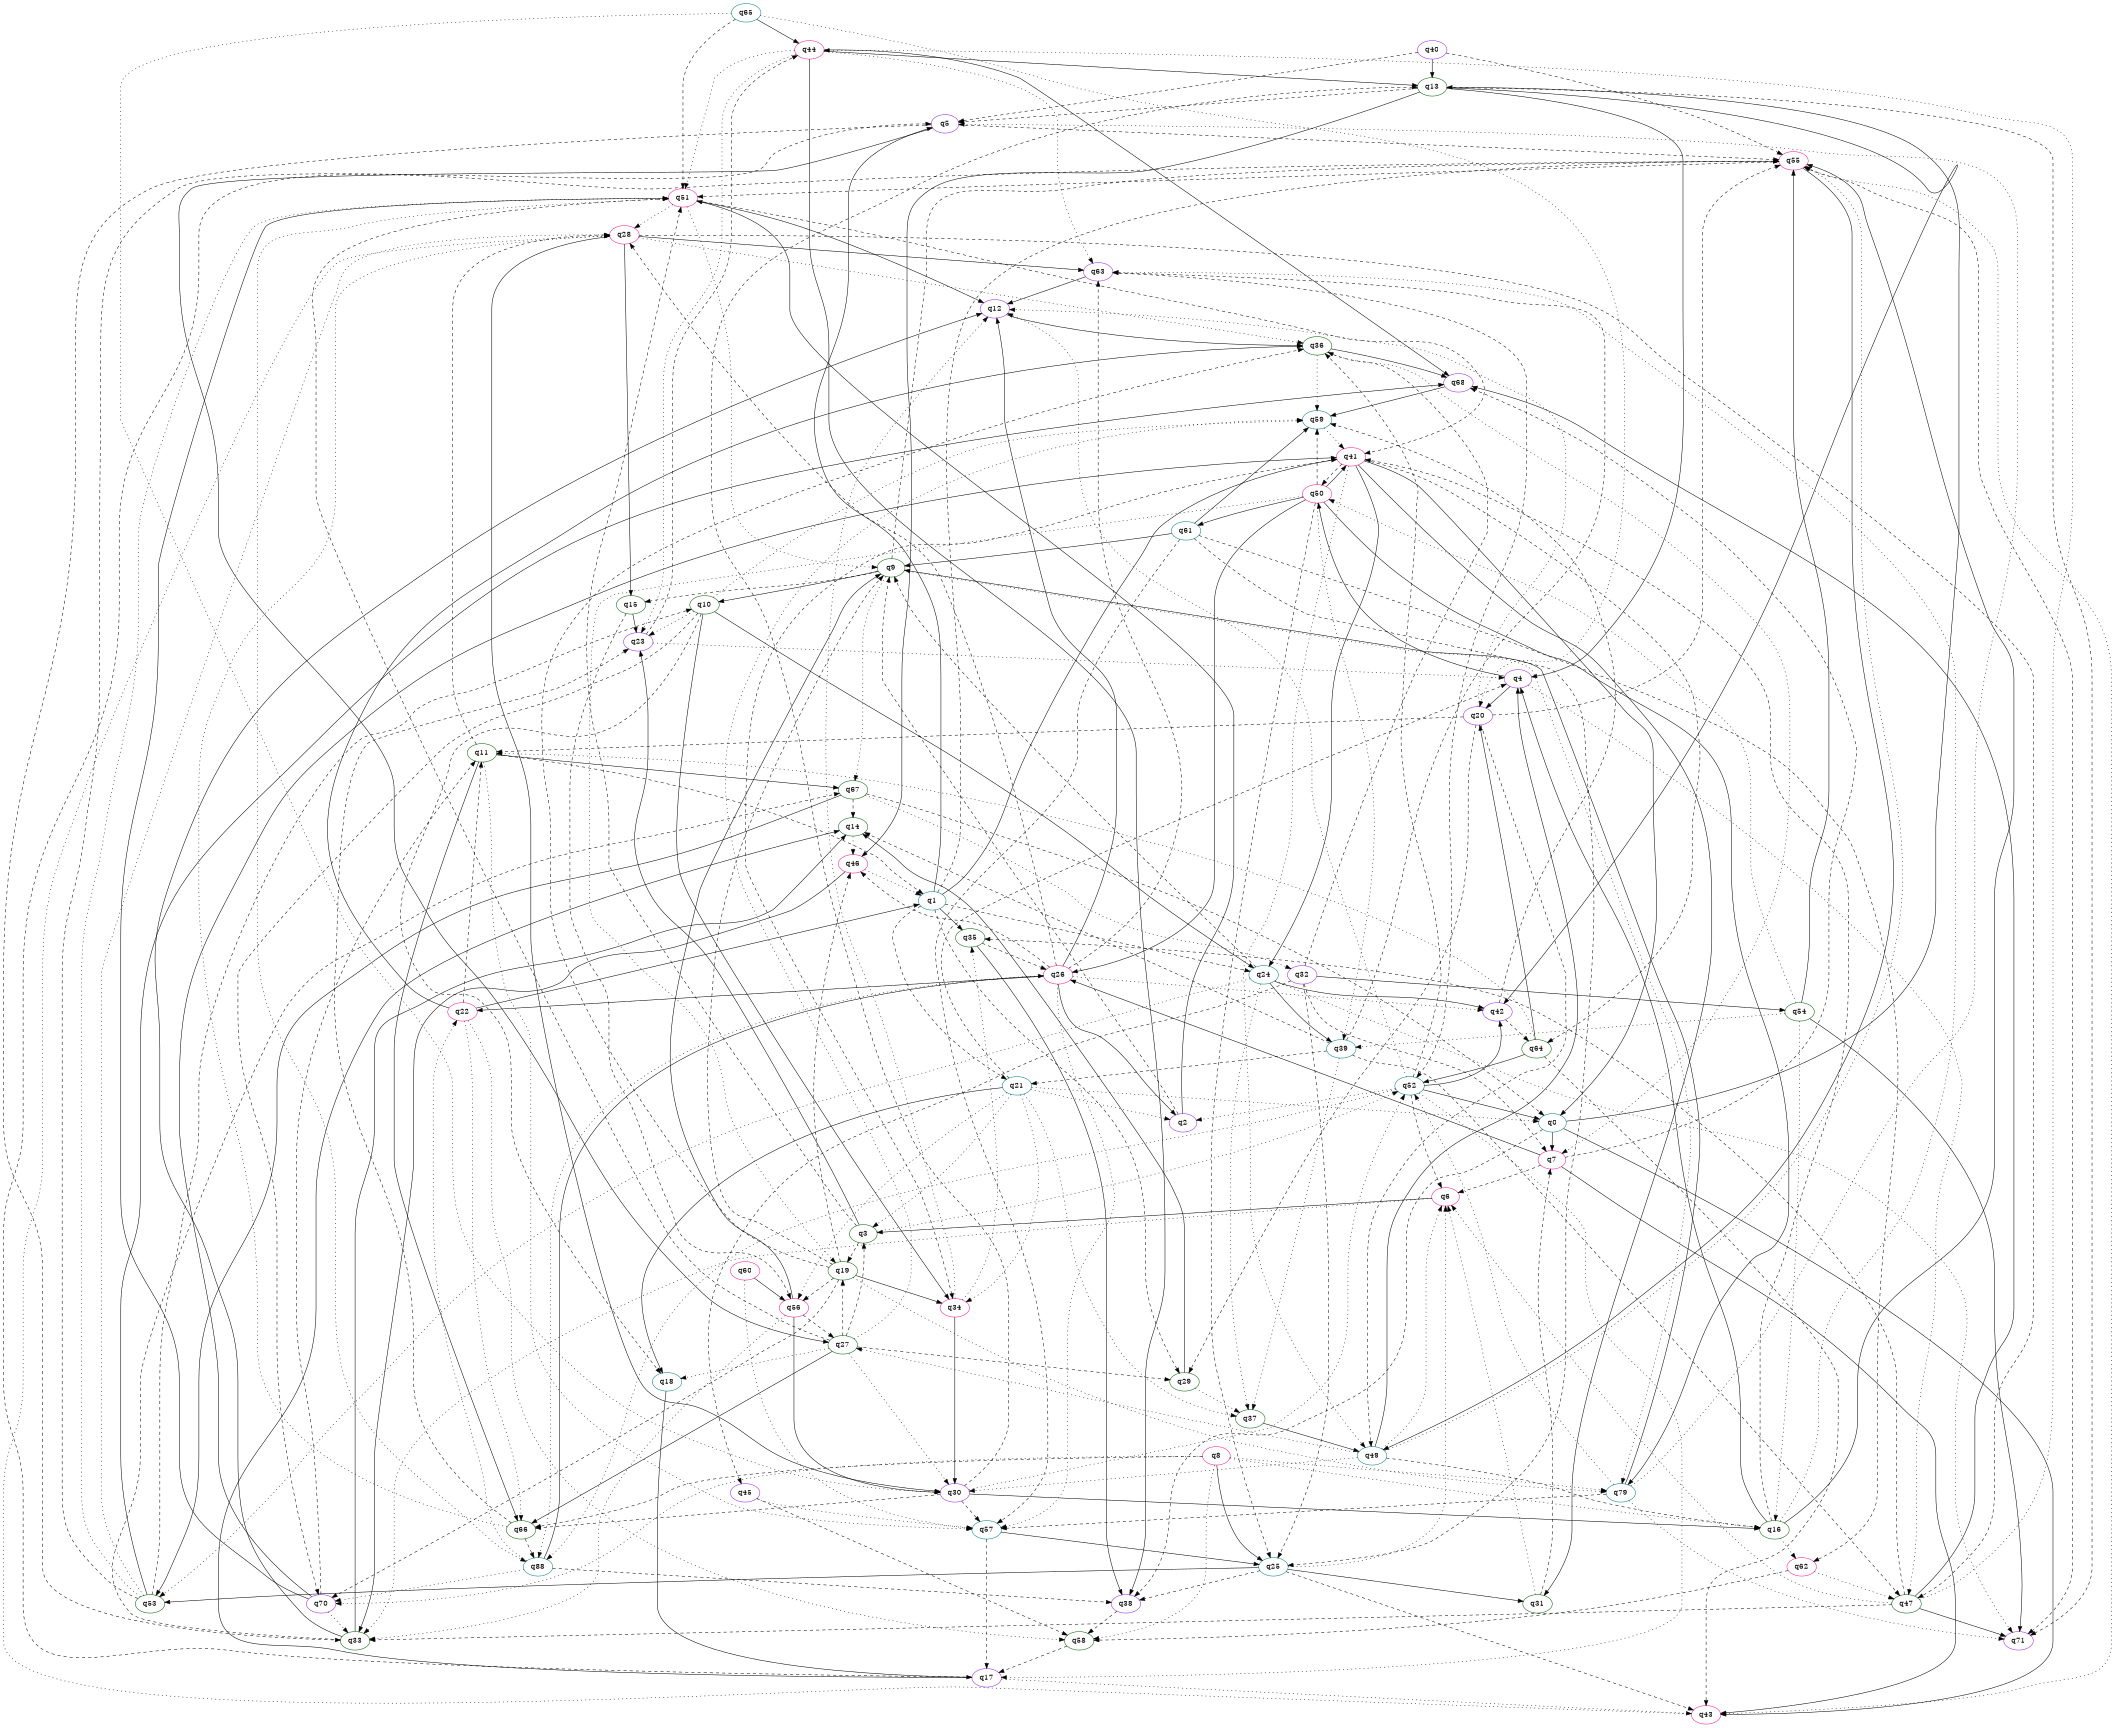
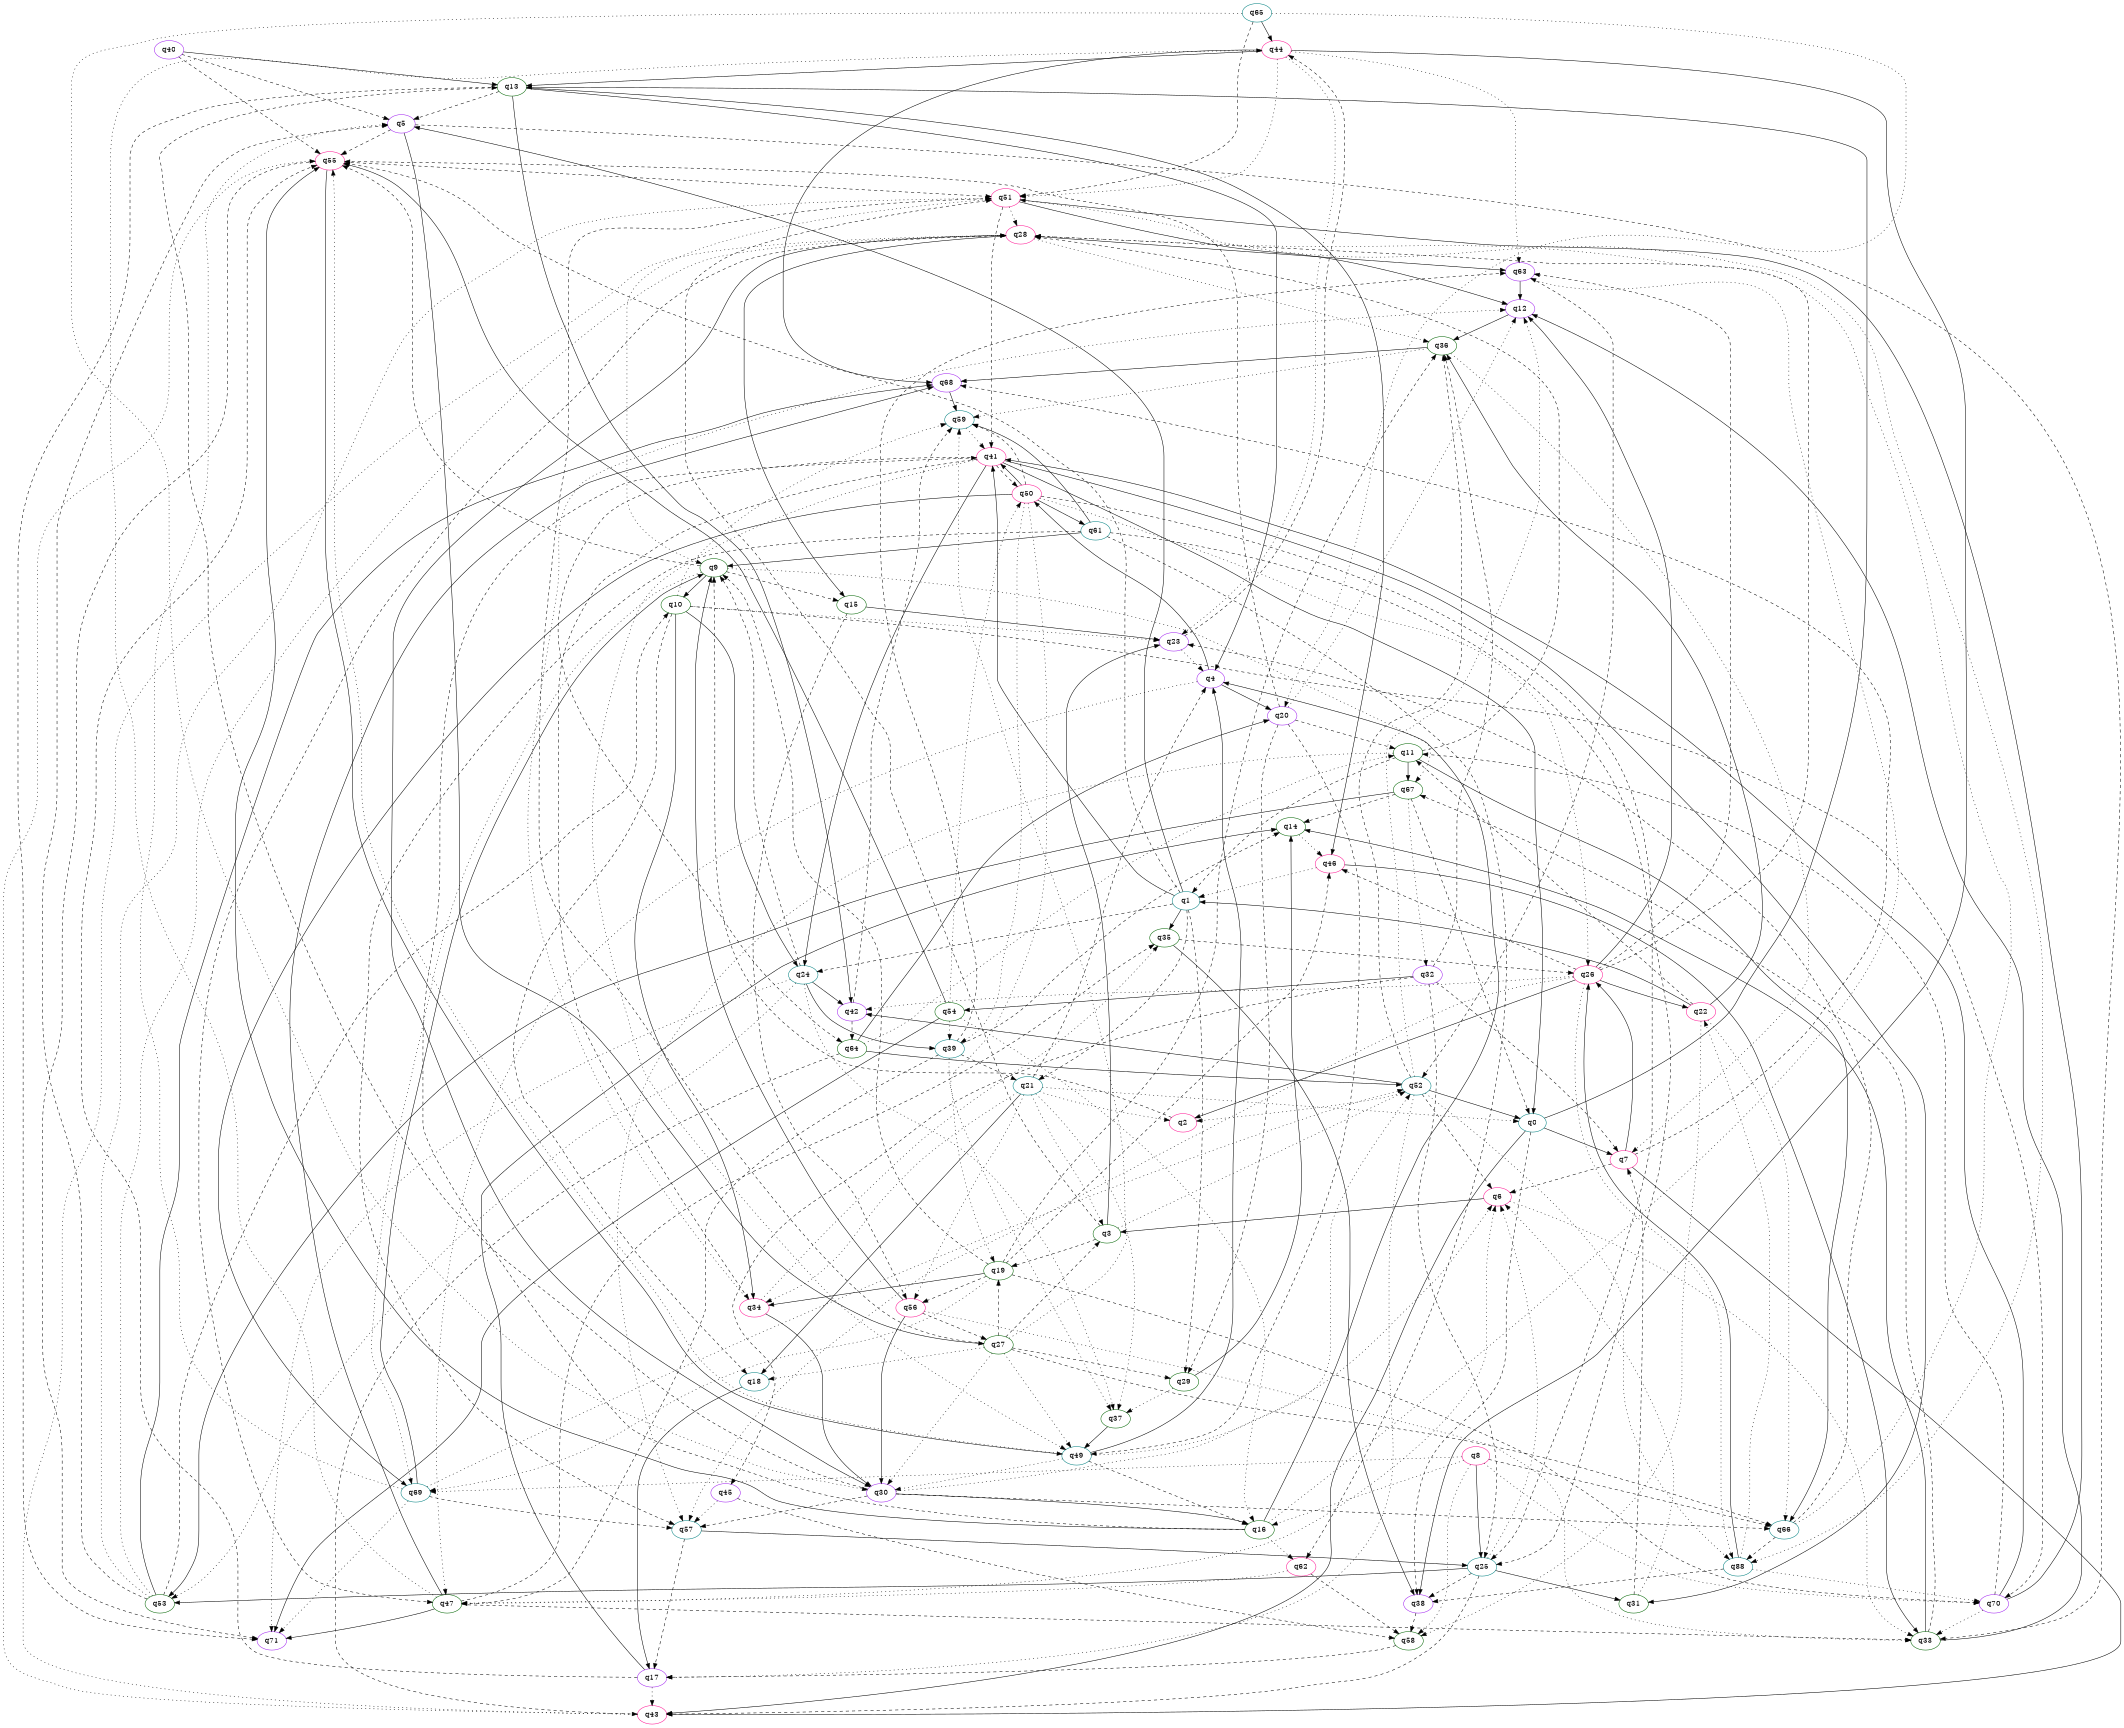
  digraph {
    node [color=darkgreen]
    edge [style=dashed]
    q44 [color=deeppink initial=1]
    q13
    q38 [color=purple]
    q51 [color=deeppink]
    q23 [color=purple]
    q68 [color=purple]
    q63 [color=purple]
    q71 [color=purple]
    q5 [color=purple]
    q4 [color=purple]
    q42 [color=purple]
    q46 [color=deeppink]
    q58
    q28 [color=deeppink]
    q41 [color=deeppink]
    q9
    q12 [color=purple]
    n18 [color=teal label=q88]
    q59 [color=teal]
    q52 [color=teal]
    q54 [final=1]
    q55 [color=deeppink]
    q50 [color=deeppink]
    q16
    q39 [color=teal]
    q49 [color=teal]
    q26 [color=deeppink]
-   q69 [color=teal label=q79]
+   q69 [color=teal]
    q19
    q25 [color=teal]
    q61 [color=teal]
    q62 [color=deeppink]
    q21 [color=teal]
    q37
    q14
    q47
    q0 [color=teal]
    q7 [color=deeppink]
    q43 [color=deeppink]
    q6 [color=deeppink]
    q33
    q3
-   q2 [color=purple]
+   q2 [color=deeppink]
    q57 [color=teal]
    q22 [color=deeppink]
    q27
    q20 [color=purple]
    q64
    q1 [color=teal]
    q17 [color=purple]
    q15
    q36
    q30 [color=purple]
    q24 [color=teal]
    q29
    q35
    q18 [color=teal]
    q34 [color=deeppink]
    q56 [color=deeppink]
    q53
    q31
-   q66
+   q66 [color=teal]
    q67
    q10
    q11
    q70 [color=purple]
    q32 [color=purple]
    q8 [color=deeppink]
    q45 [color=purple]
    q40 [color=purple]
-   q60 [color=deeppink]
    q65 [color=teal]
    q44 -> q13 [style=solid]
    q44 -> q38 [style=solid]
    q44 -> q51 [style=dotted]
    q44 -> q23 [style=dotted]
    q44 -> q68 [style=solid]
    q44 -> q63 [style=dotted]
    q13 -> q71
    q13 -> q5
    q13 -> q4 [style=solid]
    q13 -> q42 [style=solid]
    q13 -> q46 [style=solid]
    q38 -> q58
    q51 -> q28 [style=dotted]
    q51 -> q41
    q51 -> q9 [style=dotted]
    q51 -> q12 [style=solid]
    q51 -> n18 [style=dotted]
    q23 -> q44
    q23 -> q4 [style=dotted]
    q68 -> q59 [style=solid]
    q63 -> q12 [style=solid]
    q63 -> q52
    q5 -> q55
    q5 -> q33
    q5 -> q27 [style=solid]
    q4 -> q50 [style=solid]
    q4 -> q47 [style=dotted]
    q4 -> q20 [style=solid]
    q42 -> q59
    q42 -> q64
    q46 -> q33 [style=solid]
    q46 -> q1 [style=dotted]
    q58 -> q17
    q28 -> q63 [style=solid]
    q28 -> q47
    q28 -> q15 [style=solid]
    q28 -> q36 [style=dotted]
    q28 -> q30 [style=solid]
    q41 -> q50
    q41 -> q49 [style=dotted]
    q41 -> q0 [style=solid]
    q41 -> q64
    q41 -> q24 [style=solid]
    q41 -> q34
    q41 -> q31 [style=solid]
    q9 -> q55
    q9 -> q69 [style=dotted]
    q9 -> q15
    q9 -> q67 [style=dotted]
    q9 -> q10 [style=solid]
    q12 -> q36 [style=solid]
    n18 -> q38
    n18 -> q26 [style=solid]
    n18 -> q22 [style=dotted]
    n18 -> q70 [style=dotted]
    q59 -> q41 [style=dotted]
    q52 -> q42 [style=solid]
    q52 -> q12 [style=dotted]
    q52 -> n18 [style=dotted]
    q52 -> q0 [style=solid]
    q52 -> q6
    q52 -> q2 [style=dotted]
    q52 -> q17 [style=dotted]
    q52 -> q36
    q54 -> q71 [style=solid]
    q54 -> q55 [style=solid]
    q54 -> q50 [style=dotted]
    q54 -> q16 [style=dotted]
    q54 -> q39 [style=dotted]
    q55 -> q51
    q55 -> q71
    q55 -> q49 [style=solid]
    q50 -> q41 [style=solid]
    q50 -> q59
    q50 -> q39 [style=dotted]
-   q50 -> q26 [style=solid]
+   q50 -> q26 [style=dotted]
    q50 -> q69 [style=solid]
    q50 -> q19 [style=dotted]
    q50 -> q25
    q50 -> q61 [style=solid]
    q16 -> q63 [style=dotted]
    q16 -> q4 [style=solid]
    q16 -> q41
    q16 -> q55 [style=solid]
    q16 -> q62 [style=dotted]
    q39 -> q63
    q39 -> q21
    q39 -> q37 [style=dotted]
    q39 -> q14
    q39 -> q47
    q49 -> q4 [style=solid]
    q49 -> q55 [style=dotted]
    q49 -> q16
    q49 -> q6 [style=dotted]
    q49 -> q30 [style=dotted]
    q26 -> q63
    q26 -> q42 [style=dotted]
    q26 -> q46
    q26 -> q28
    q26 -> q12 [style=solid]
    q26 -> n18 [style=dotted]
    q26 -> q2 [style=solid]
    q26 -> q57 [style=dotted]
    q26 -> q22 [style=solid]
    q69 -> q71 [style=dotted]
    q69 -> q5 [style=dotted]
    q69 -> q9 [style=solid]
    q69 -> q52 [style=dotted]
    q69 -> q57
    q19 -> q46
    q19 -> q9
    q19 -> q69 [style=dotted]
    q19 -> q36
    q19 -> q34 [style=solid]
    q19 -> q56
    q19 -> q70
    q25 -> q38
    q25 -> q43
    q25 -> q6 [style=dotted]
    q25 -> q53 [style=solid]
    q25 -> q31 [style=solid]
    q61 -> q9 [style=solid]
    q61 -> q59 [style=solid]
    q61 -> q25
    q61 -> q62
    q61 -> q57
    q62 -> q58
    q62 -> q47 [style=dotted]
    q21 -> q4
    q21 -> q37 [style=dotted]
    q21 -> q0 [style=dotted]
    q21 -> q3 [style=dotted]
    q21 -> q2 [style=dotted]
    q21 -> q18 [style=solid]
    q21 -> q34 [style=dotted]
    q21 -> q56 [style=dotted]
    q37 -> q49 [style=solid]
    q14 -> q46 [style=dotted]
    q47 -> q44 [style=dotted]
    q47 -> q68 [style=solid]
    q47 -> q71 [style=solid]
    q47 -> q6 [style=dotted]
    q47 -> q33
    q47 -> q35
    q0 -> q13 [style=solid]
    q0 -> q38
    q0 -> q7 [style=solid]
    q0 -> q43 [style=solid]
    q7 -> q68
    q7 -> q26 [style=solid]
    q7 -> q43 [style=solid]
    q7 -> q6
    q43 -> q28 [style=dotted]
    q43 -> q55 [style=dotted]
    q6 -> q33 [style=dotted]
    q6 -> q3 [style=solid]
    q33 -> q12 [style=solid]
    q33 -> q14 [style=solid]
    q33 -> q67
    q3 -> q51
    q3 -> q23 [style=solid]
    q3 -> q52 [style=dotted]
    q3 -> q19
-   q2 -> q51 [style=solid]
    q2 -> q9
    q57 -> q25 [style=solid]
    q57 -> q17
    q22 -> q58 [style=dotted]
    q22 -> q1 [style=solid]
    q22 -> q36 [style=solid]
    q22 -> q66 [style=dotted]
    q22 -> q11
    q27 -> q51
    q27 -> q59 [style=dotted]
-   q49 -> q27 [style=dotted]
+   q27 -> q49 [style=dotted]
    q27 -> q19
    q27 -> q3
    q27 -> q30 [style=dotted]
    q27 -> q29
    q27 -> q18 [style=dotted]
-   q27 -> q66 [style=solid]
+   q27 -> q66
    q20 -> q12 [style=dotted]
    q20 -> q55
    q20 -> q49
    q20 -> q29
    q20 -> q11
    q64 -> q52 [style=solid]
    q64 -> q43
    q64 -> q20 [style=solid]
    q64 -> q11 [style=dotted]
    q1 -> q5 [style=solid]
    q1 -> q41 [style=solid]
    q1 -> q55
    q1 -> q21
    q1 -> q24
    q1 -> q29
    q1 -> q35 [style=solid]
    q17 -> q55
    q17 -> q14 [style=solid]
    q17 -> q43 [style=dotted]
    q15 -> q23 [style=solid]
    q15 -> q56
    q36 -> q68 [style=solid]
    q36 -> q59 [style=dotted]
    q36 -> q7 [style=dotted]
    q30 -> q13
    q30 -> q52 [style=dotted]
    q30 -> q16 [style=solid]
    q30 -> q57
    q30 -> q66
    q24 -> q71 [style=dotted]
    q24 -> q42 [style=solid]
    q24 -> q9
    q24 -> q39 [style=solid]
    q24 -> q37 [style=dotted]
    q24 -> q53 [style=dotted]
    q29 -> q37 [style=dotted]
    q29 -> q14 [style=solid]
    q35 -> q38 [style=solid]
    q35 -> q26
    q18 -> q17 [style=solid]
    q34 -> q12 [style=dotted]
    q34 -> q30 [style=solid]
    q34 -> q35 [style=dotted]
    q56 -> q9 [style=solid]
    q56 -> q33 [style=dotted]
    q56 -> q27
    q56 -> q30 [style=solid]
    q53 -> q51 [style=dotted]
    q53 -> q68 [style=solid]
    q53 -> q5
    q53 -> q28 [style=dotted]
    q53 -> q10
    q31 -> q7
    q31 -> q6 [style=dotted]
    q66 -> q23
    q66 -> q28 [style=dotted]
    q66 -> n18
    q67 -> q14
    q67 -> q0
    q67 -> q53 [style=solid]
    q67 -> q32 [style=dotted]
    q10 -> q23 [style=dotted]
    q10 -> q59 [style=dotted]
    q10 -> q24 [style=solid]
    q10 -> q18
    q10 -> q34 [style=solid]
    q10 -> q70
    q11 -> q28
    q11 -> q57 [style=dotted]
    q11 -> q1
    q11 -> q66 [style=solid]
    q11 -> q67 [style=solid]
    q70 -> q51 [style=solid]
    q70 -> q41 [style=solid]
    q70 -> q33 [style=dotted]
    q70 -> q11
    q32 -> q54 [style=solid]
    q32 -> q25
    q32 -> q7
    q32 -> q36
    q32 -> q45
    q8 -> q58 [style=dotted]
    q8 -> q16 [style=dotted]
    q8 -> q69 [style=dotted]
    q8 -> q25 [style=solid]
    q8 -> q66
    q8 -> q70 [style=dotted]
    q45 -> q58
    q45 -> q57 [style=dotted]
    q40 -> q13 [style=solid]
    q40 -> q5
    q40 -> q55
-   q60 -> q57 [style=dotted]
-   q60 -> q56 [style=solid]
    q65 -> q44 [style=solid]
    q65 -> q51
    q65 -> q20 [style=dotted]
    q65 -> q30 [style=dotted]
  }
